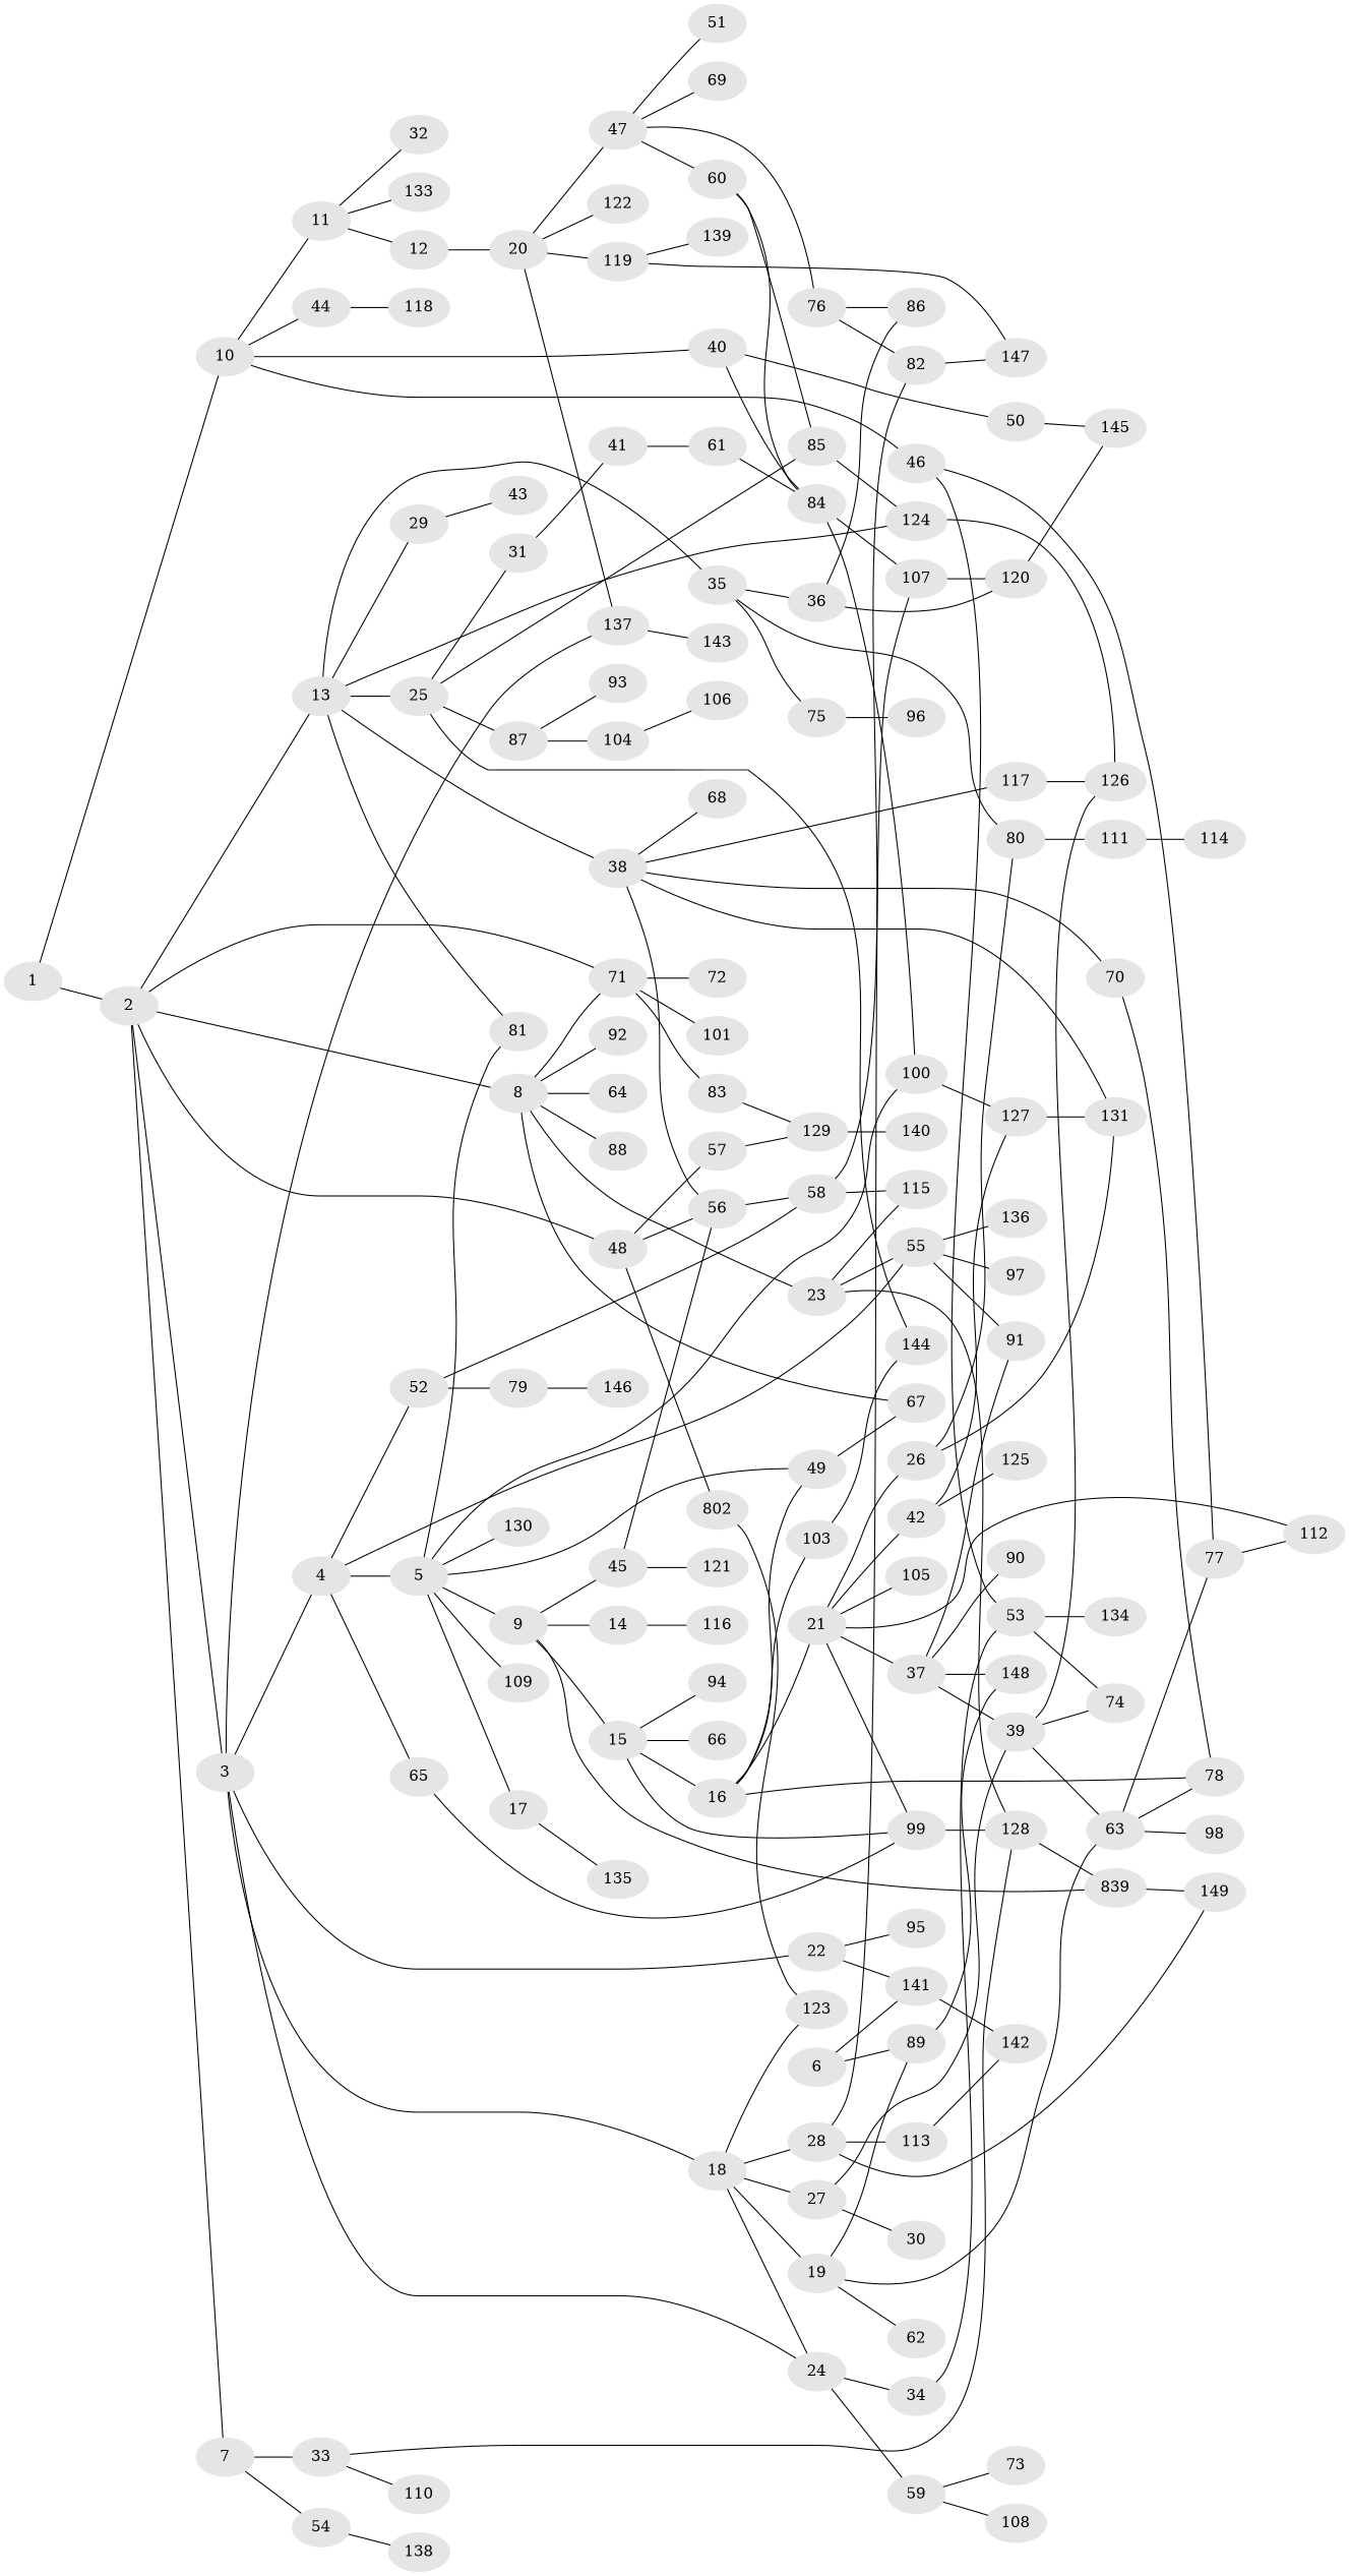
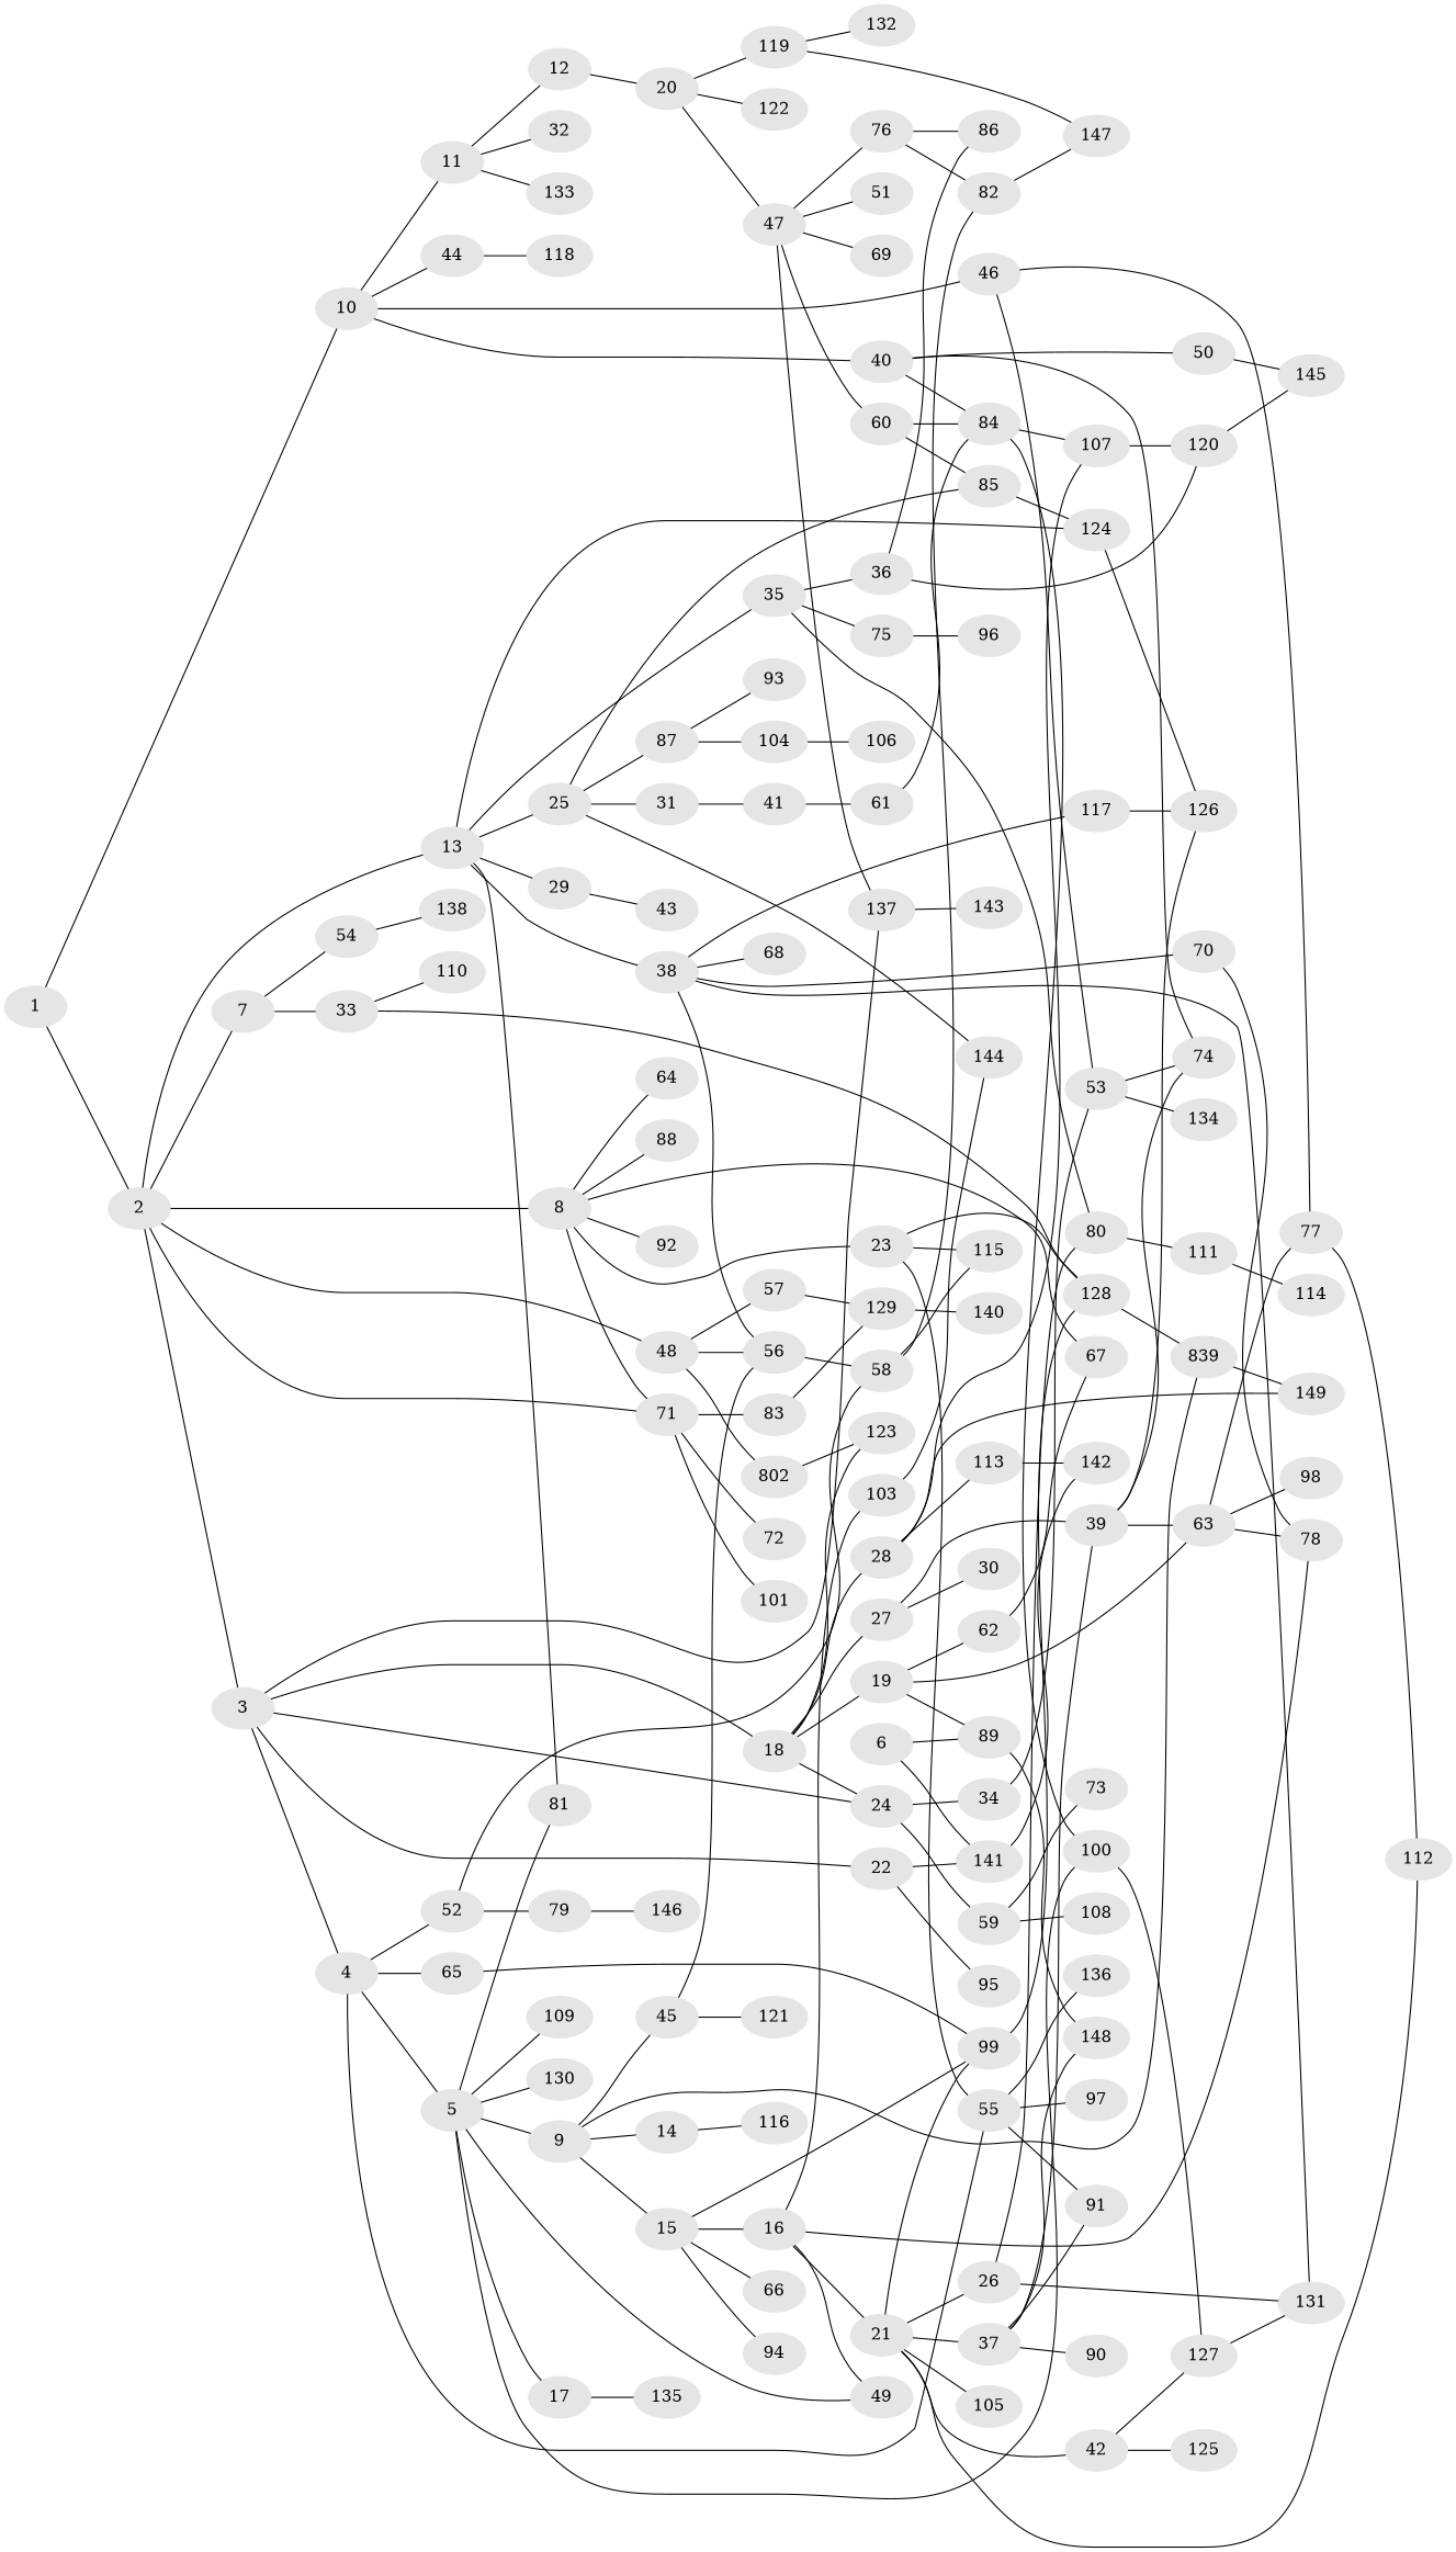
  graph {
    rankdir=LR
    node [color=gray90 style=filled]
    1
    2
    10
    3
    7
    8
    13
    48
    71
    11
    40
    44
    46
    4
    18
    22
    24
    137
    33
    54
    23
    64
    67
    88
    92
    81
    25
    29
    35
    38
    124
    56
    57
    n34 [label=802]
    72
    83
    101
    5
    52
    55
    65
    19
    27
    28
    123
    141
    95
    34
    59
    143
    9
    17
    100
    109
    130
    49
    58
    79
    91
    97
    136
    99
    6
    89
    14
    15
    45
    n68 [label=839]
    135
    127
    148
    142
    128
    110
    138
    115
    116
    16
    66
    94
    121
    149
    12
    32
    133
    74
    50
    84
    118
    53
    77
    20
    47
    119
    122
    31
    85
    87
    144
    43
    80
    36
    75
    131
    68
    70
    117
    126
    21
    78
    103
    26
    37
    42
    105
    112
    62
    63
    30
    39
    107
    113
    98
    51
    60
    69
    76
    147
-   132 [label=139]
+   132
    90
    125
    73
    108
    41
    93
    104
    111
    120
    61
    134
    86
    96
    145
    82
    129
    146
    140
    114
    106
    1 -- 2
    1 -- 10
    2 -- 3
    2 -- 7
    2 -- 8
    2 -- 13
    2 -- 48
    2 -- 71
    10 -- 11
    10 -- 40
    10 -- 44
    10 -- 46
    3 -- 4
    3 -- 18
    3 -- 22
    3 -- 24
    3 -- 137
    7 -- 33
    7 -- 54
    8 -- 71
    8 -- 23
    8 -- 64
    8 -- 67
    8 -- 88
    8 -- 92
    13 -- 81
    13 -- 25
    13 -- 29
    13 -- 35
    13 -- 38
    13 -- 124
    48 -- 56
    48 -- 57
    48 -- n34
    71 -- 72
    71 -- 83
    71 -- 101
    11 -- 12
    11 -- 32
    11 -- 133
+   40 -- 74
    40 -- 50
    40 -- 84
    44 -- 118
    46 -- 53
    46 -- 77
    4 -- 5
    4 -- 52
    4 -- 55
    4 -- 65
    18 -- 24
    18 -- 19
    18 -- 27
    18 -- 28
    18 -- 123
    22 -- 141
    22 -- 95
    24 -- 34
    24 -- 59
    137 -- 143
    33 -- 128
    33 -- 110
    54 -- 138
    23 -- 55
    23 -- 128
    23 -- 115
    25 -- 31
    25 -- 85
    25 -- 87
    25 -- 144
    29 -- 43
    35 -- 80
    35 -- 36
    35 -- 75
    38 -- 56
    38 -- 131
    38 -- 68
    38 -- 70
    38 -- 117
    124 -- 126
    56 -- 58
    57 -- 129
    n34 -- 123
    83 -- 129
    5 -- 81
    5 -- 9
    5 -- 17
    5 -- 100
    5 -- 109
    5 -- 130
    5 -- 49
    52 -- 58
    52 -- 79
    55 -- 91
    55 -- 97
    55 -- 136
    65 -- 99
    19 -- 89
    19 -- 62
    19 -- 63
    27 -- 30
    27 -- 39
    28 -- 149
    28 -- 107
    28 -- 113
    141 -- 142
    34 -- 53
    59 -- 73
    59 -- 108
    9 -- 14
    9 -- 15
    9 -- 45
    9 -- n68
    17 -- 135
    100 -- 127
    58 -- 115
    58 -- 82
    79 -- 146
    99 -- 128
    6 -- 141
    6 -- 89
    89 -- 148
    14 -- 116
    15 -- 99
    15 -- 16
    15 -- 66
    15 -- 94
    45 -- 56
    45 -- 121
    n68 -- 149
    127 -- 131
    128 -- n68
    16 -- 49
    16 -- 21
    16 -- 78
    16 -- 103
    12 -- 20
    50 -- 145
    84 -- 100
    84 -- 107
    53 -- 74
    53 -- 134
    77 -- 112
-   20 -- 137
+   47 -- 137
    20 -- 47
    20 -- 119
    20 -- 122
    47 -- 51
    47 -- 60
    47 -- 69
    47 -- 76
    119 -- 147
    119 -- 132
    31 -- 41
    85 -- 124
    87 -- 93
    87 -- 104
    80 -- 111
    36 -- 120
    36 -- 86
    75 -- 96
    70 -- 78
    117 -- 126
    21 -- 99
    21 -- 26
    21 -- 37
    21 -- 42
    21 -- 105
    21 -- 112
    103 -- 144
    26 -- 80
    26 -- 131
    37 -- 91
    37 -- 148
    37 -- 39
    37 -- 90
    42 -- 127
    42 -- 125
-   49 -- 67
+   62 -- 67
    63 -- 77
    63 -- 78
    63 -- 98
    39 -- 74
    39 -- 126
    39 -- 63
    107 -- 120
    113 -- 142
    60 -- 84
    60 -- 85
    76 -- 86
    76 -- 82
    41 -- 61
    104 -- 106
    111 -- 114
    120 -- 145
    61 -- 84
    82 -- 147
    129 -- 140
  }
